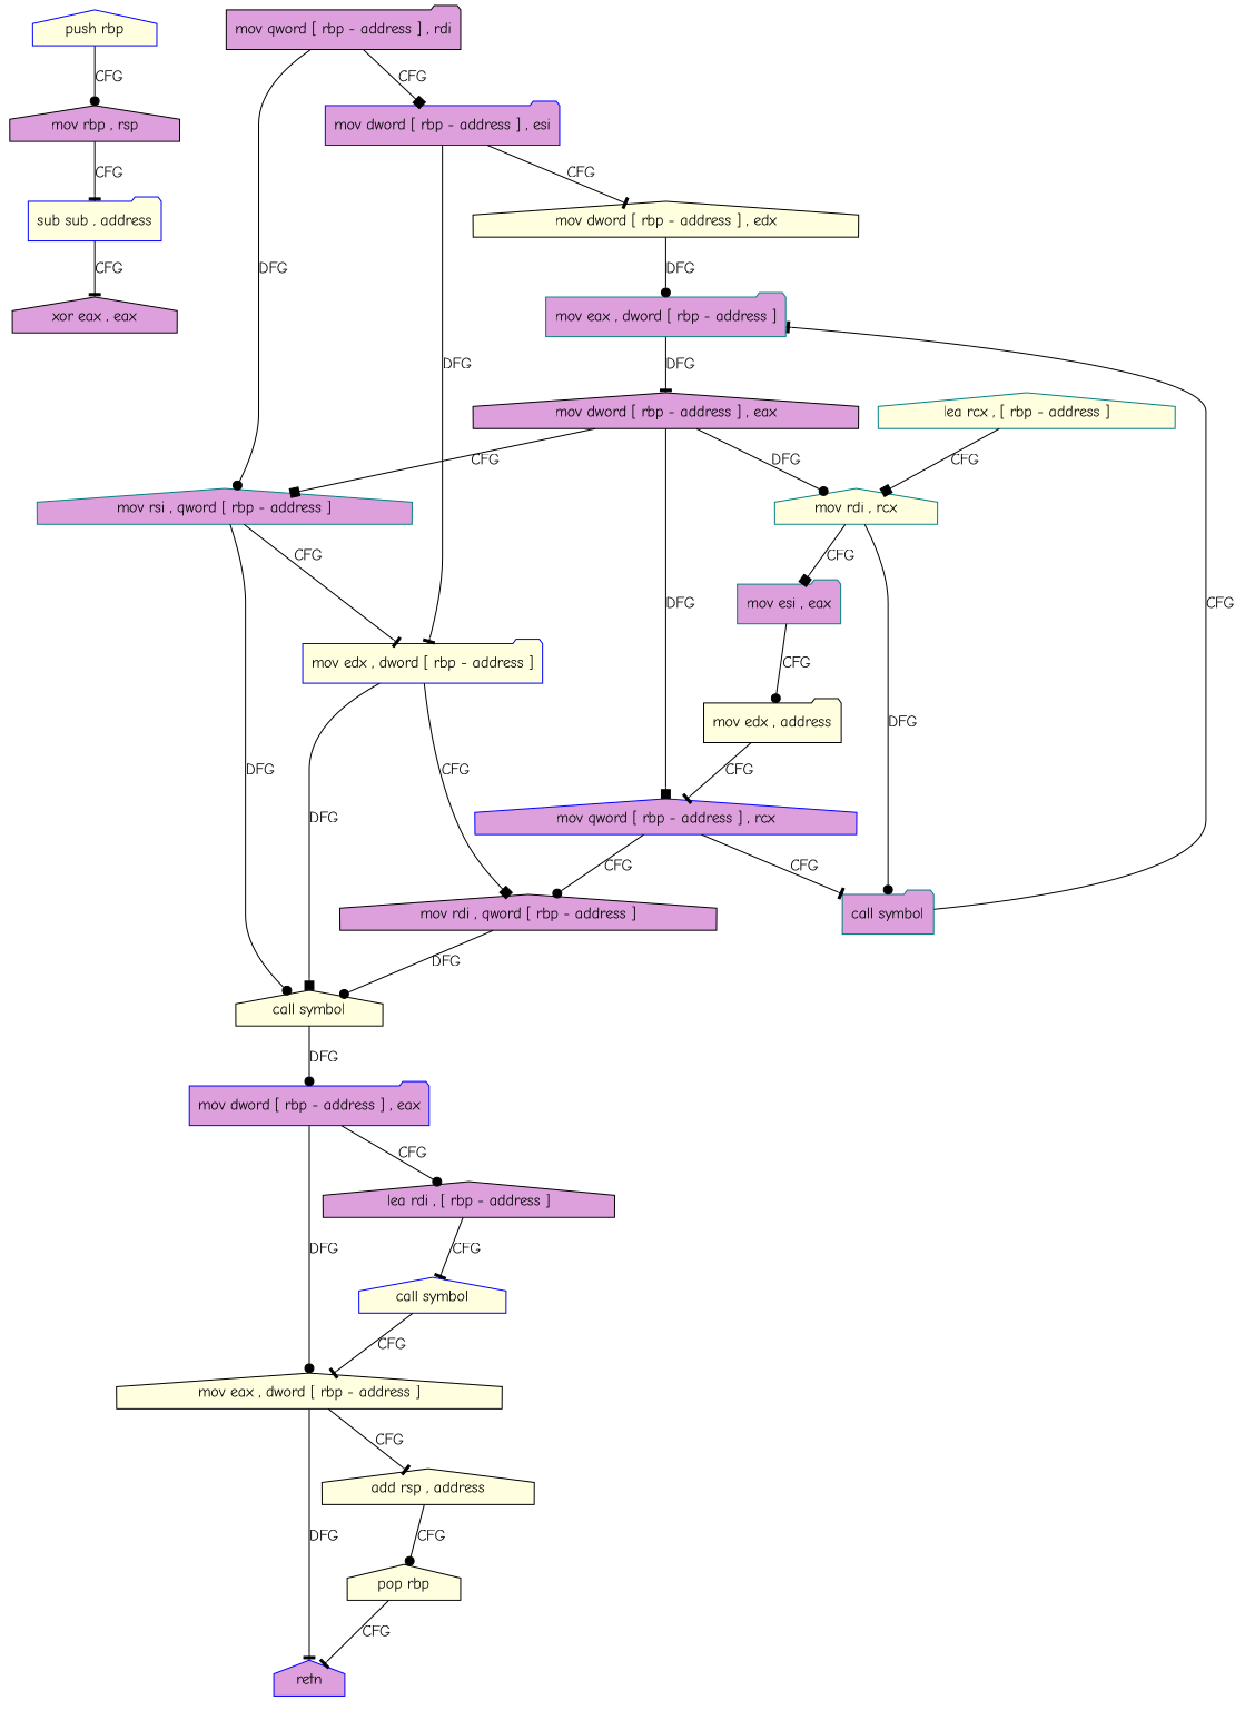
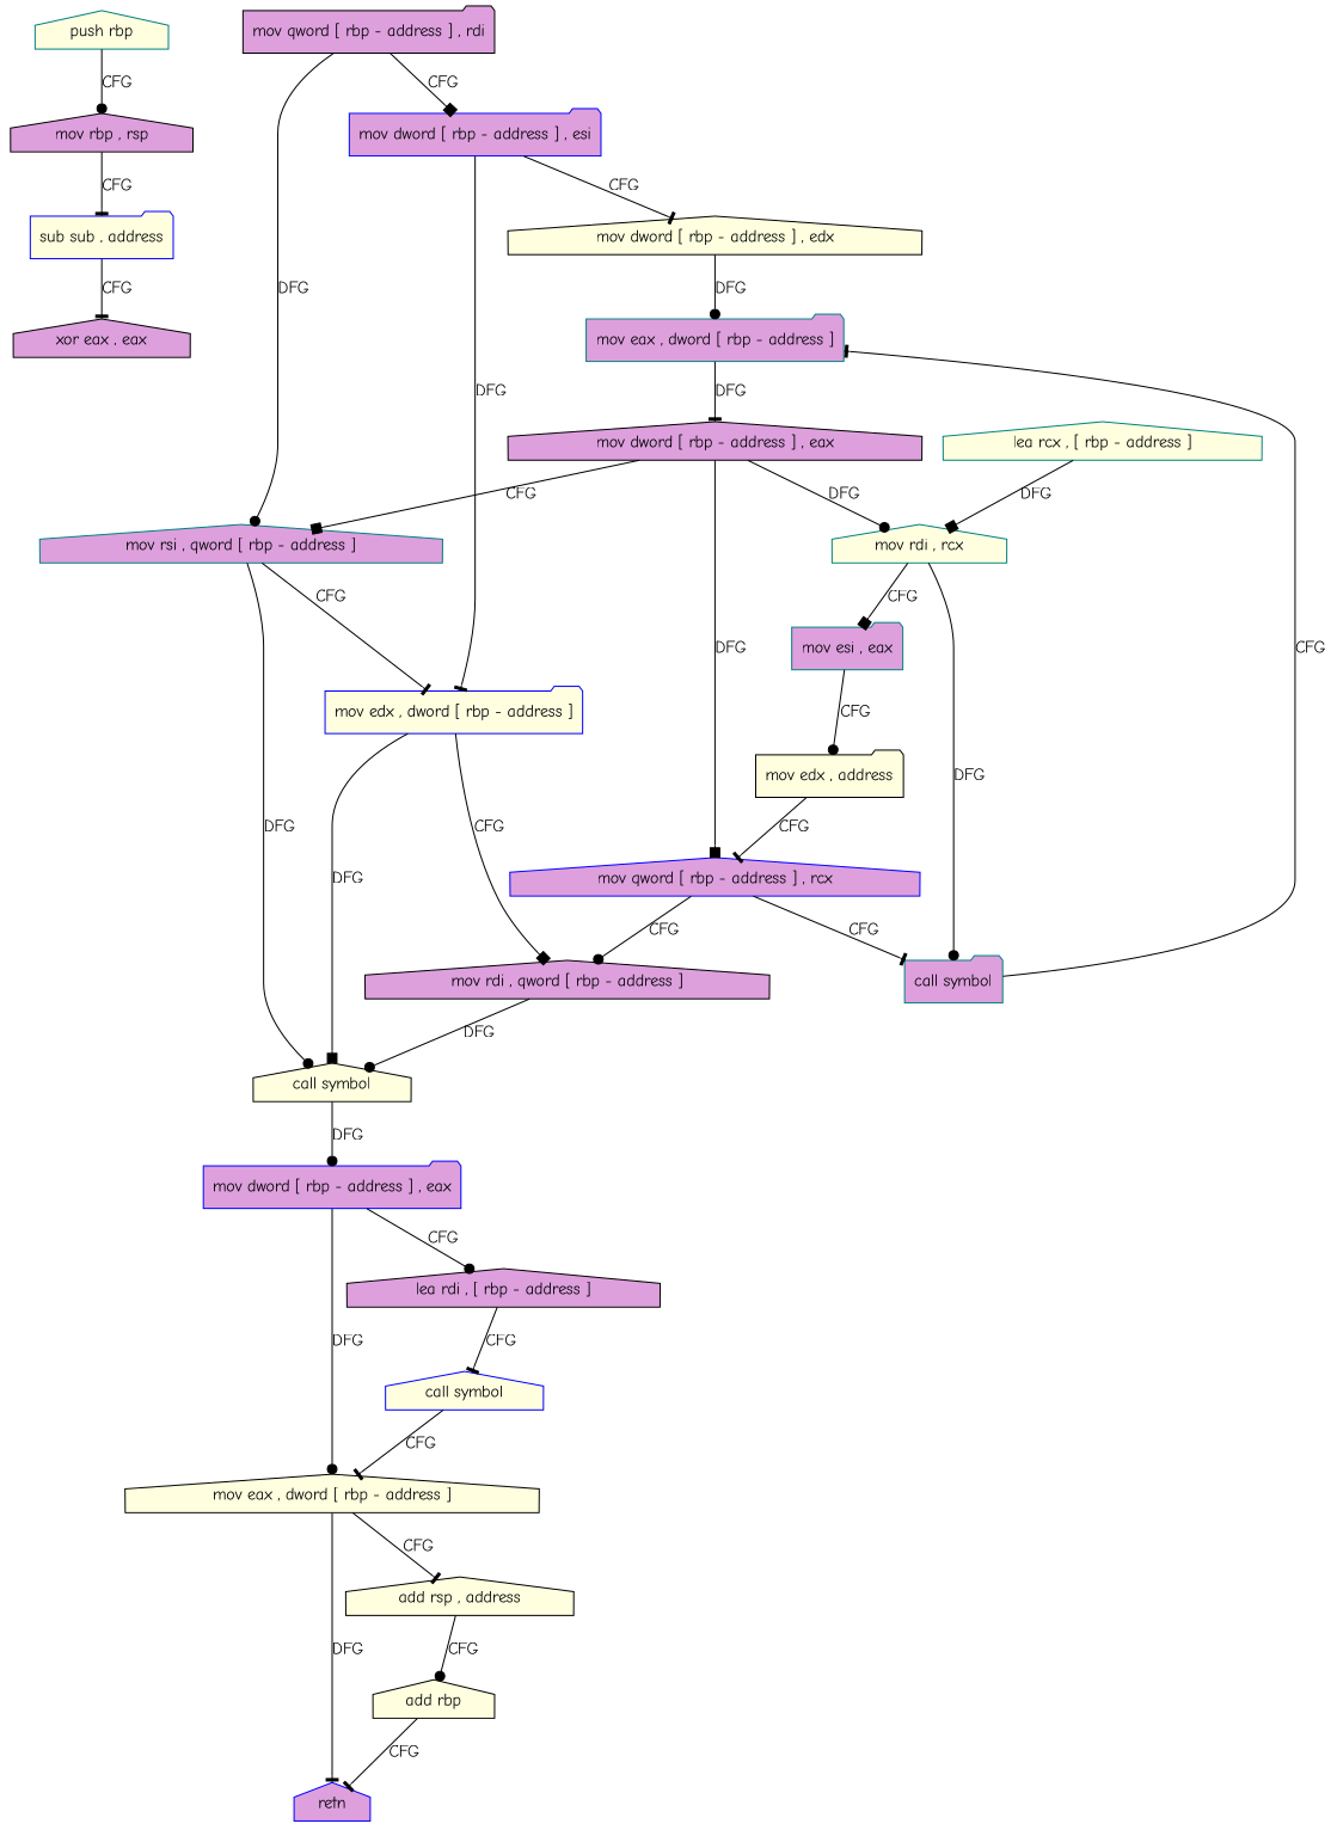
  digraph {
    fontname="Comic Neue"
    node [color=black fillcolor=plum fontname="Comic Neue" shape=house style=filled]
    edge [arrowhead=tee fontname="Comic Neue"]
-   n1 [color=blue fillcolor=lightyellow label="push rbp"]
+   n1 [color=teal fillcolor=lightyellow label="push rbp"]
    n2 [label="mov rbp , rsp"]
    n3 [color=blue fillcolor=lightyellow label="sub sub , address" shape=folder]
    n4 [label="xor eax , eax"]
    n5 [label="mov qword [ rbp - address ] , rdi" shape=folder]
    n6 [color=blue label="mov dword [ rbp - address ] , esi" shape=folder]
    n7 [color=teal label="mov rsi , qword [ rbp - address ]"]
    n8 [fillcolor=lightyellow label="mov dword [ rbp - address ] , edx"]
    n9 [color=blue fillcolor=lightyellow label="mov edx , dword [ rbp - address ]" shape=folder]
    n10 [fillcolor=lightyellow label="call symbol"]
    n11 [color=teal label="mov eax , dword [ rbp - address ]" shape=folder]
    n12 [label="mov rdi , qword [ rbp - address ]"]
    n13 [color=teal fillcolor=lightyellow label="lea rcx , [ rbp - address ]"]
    n14 [color=teal fillcolor=lightyellow label="mov rdi , rcx"]
    n15 [label="mov dword [ rbp - address ] , eax"]
    n16 [color=teal label="mov esi , eax" shape=folder]
    n17 [color=teal label="call symbol" shape=folder]
    n18 [fillcolor=lightyellow label="mov edx , address" shape=folder]
    n19 [color=blue label="mov qword [ rbp - address ] , rcx"]
    n20 [color=blue label="mov dword [ rbp - address ] , eax" shape=folder]
    n21 [label="lea rdi , [ rbp - address ]"]
    n22 [fillcolor=lightyellow label="mov eax , dword [ rbp - address ]"]
    n23 [color=blue fillcolor=lightyellow label="call symbol"]
    n24 [fillcolor=lightyellow label="add rsp , address"]
    n25 [color=blue label=retn]
-   n26 [fillcolor=lightyellow label="pop rbp"]
+   n26 [fillcolor=lightyellow label="add rbp"]
    n1 -> n2 [arrowhead=dot label=CFG]
    n2 -> n3 [label=CFG]
    n3 -> n4 [label=CFG]
    n5 -> n6 [arrowhead=box label=CFG]
    n5 -> n7 [arrowhead=dot label=DFG]
    n6 -> n8 [label=CFG]
    n6 -> n9 [label=DFG]
    n7 -> n9 [label=CFG]
    n7 -> n10 [arrowhead=dot label=DFG]
    n8 -> n11 [arrowhead=dot label=DFG]
    n9 -> n10 [arrowhead=box label=DFG]
    n9 -> n12 [arrowhead=box label=CFG]
    n10 -> n20 [arrowhead=dot label=DFG]
    n11 -> n15 [label=DFG]
    n12 -> n10 [arrowhead=dot label=DFG]
-   n13 -> n14 [arrowhead=box label=CFG]
+   n13 -> n14 [arrowhead=box label=DFG]
    n14 -> n16 [arrowhead=box label=CFG]
    n14 -> n17 [arrowhead=dot label=DFG]
    n15 -> n7 [arrowhead=box label=CFG]
    n15 -> n14 [arrowhead=dot label=DFG]
    n15 -> n19 [arrowhead=box label=DFG]
    n16 -> n18 [arrowhead=dot label=CFG]
    n17 -> n11 [label=CFG]
    n18 -> n19 [label=CFG]
    n19 -> n12 [arrowhead=dot label=CFG]
    n19 -> n17 [label=CFG]
    n20 -> n21 [arrowhead=dot label=CFG]
    n20 -> n22 [arrowhead=dot label=DFG]
    n21 -> n23 [label=CFG]
    n22 -> n24 [label=CFG]
    n22 -> n25 [label=DFG]
    n23 -> n22 [label=CFG]
    n24 -> n26 [arrowhead=dot label=CFG]
    n26 -> n25 [label=CFG]
  }
